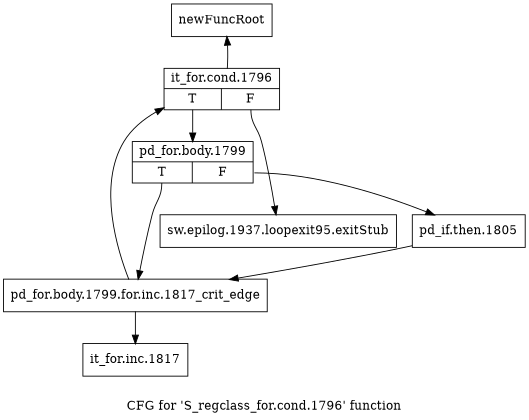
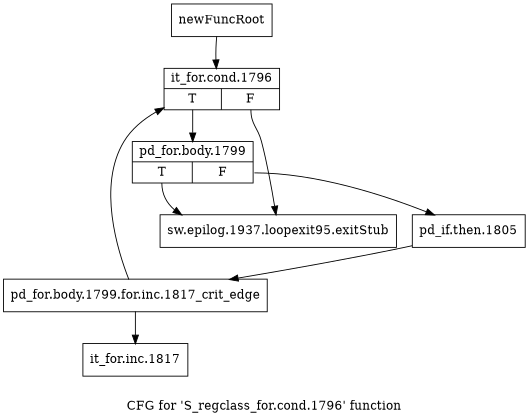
  digraph {
    label="CFG for 'S_regclass_for.cond.1796' function"
    node [shape=record]
    n1 [label="{newFuncRoot}"]
    n2 [label="{it_for.cond.1796|{<s0>T|<s1>F}}"]
    n3 [label="{sw.epilog.1937.loopexit95.exitStub}"]
    n4 [label="{pd_for.body.1799|{<s0>T|<s1>F}}"]
    n5 [label="{pd_for.body.1799.for.inc.1817_crit_edge}"]
    n6 [label="{pd_if.then.1805}"]
    n7 [label="{it_for.inc.1817}"]
-   n2 -> n1
+   n1 -> n2
    n2 -> n3 [tailport=s1]
    n2 -> n4 [tailport=s0]
-   n4 -> n5 [tailport=s0]
+   n4 -> n3 [tailport=s0]
    n4 -> n6 [tailport=s1]
    n5 -> n2
    n5 -> n7
    n6 -> n5
  }
